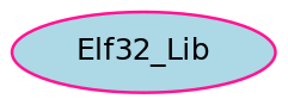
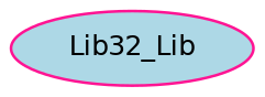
  digraph {
    rankdir=TB
-   n1 [color=deeppink fillcolor=lightblue fontname=Helvetica fontsize=10 height=0.2 label=Elf32_Lib shape=ellipse style=filled width=0.4]
+   n1 [color=deeppink fillcolor=lightblue fontname=Helvetica fontsize=10 height=0.2 label=Lib32_Lib shape=ellipse style=filled width=0.4]
  }
